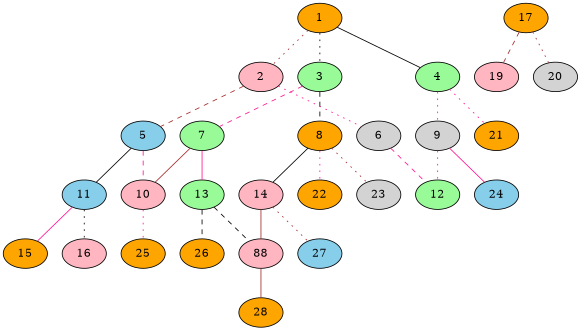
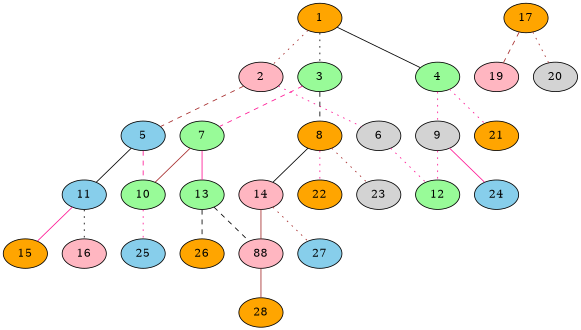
  graph {
    node [chem=C fillcolor=orange style=filled]
    edge [color=deeppink style=dotted valence=1]
    2 [fillcolor=lightpink]
    1
    3 [fillcolor=palegreen]
    4 [fillcolor=palegreen]
    5 [fillcolor=skyblue]
    6 [fillcolor=lightgrey]
    7 [fillcolor=palegreen]
    8
    9 [fillcolor=lightgrey]
    21 [chem=H]
-   10 [fillcolor=lightpink]
+   10 [fillcolor=palegreen]
    11 [chem=N fillcolor=skyblue]
    12 [fillcolor=palegreen]
    13 [fillcolor=palegreen]
    22 [chem=H]
    14 [fillcolor=lightpink]
    23 [chem=H fillcolor=lightgrey]
    24 [chem=H fillcolor=skyblue]
-   25 [chem=H]
+   25 [chem=H fillcolor=skyblue]
    15 [chem=O]
    16 [chem=O fillcolor=lightpink]
    n22 [fillcolor=lightpink label=88]
    26 [chem=H]
    27 [chem=H fillcolor=skyblue]
    17 [chem=N]
    19 [chem=O fillcolor=lightpink]
    20 [chem=O fillcolor=lightgrey]
    28 [chem=H]
    2 -- 5 [color=brown style=dashed]
    2 -- 6 [valence=2]
    1 -- 2 [color=brown]
    1 -- 3 [color=black]
    1 -- 4 [color=black style=solid valence=2]
    3 -- 7 [style=dashed valence=2]
    3 -- 8 [color=black style=dashed]
    4 -- 9
    4 -- 21
    5 -- 10 [style=dashed valence=2]
    5 -- 11 [color=black style=solid]
-   6 -- 12 [style=dashed]
+   6 -- 12
    7 -- 10 [color=brown style=solid]
    7 -- 13 [style=solid]
    8 -- 22
    8 -- 14 [color=black style=solid valence=2]
    8 -- 23 [color=brown]
    9 -- 12 [valence=2]
    9 -- 24 [style=solid]
    10 -- 25
    11 -- 15 [style=solid valence=2]
    11 -- 16 [color=black]
    13 -- n22 [color=black style=dashed valence=2]
    13 -- 26 [color=black style=dashed]
    14 -- n22 [color=brown style=solid]
    14 -- 27 [color=brown]
    n22 -- 28 [color=brown style=solid]
    17 -- 19 [color=brown style=dashed valence=2]
    17 -- 20 [color=brown]
  }
